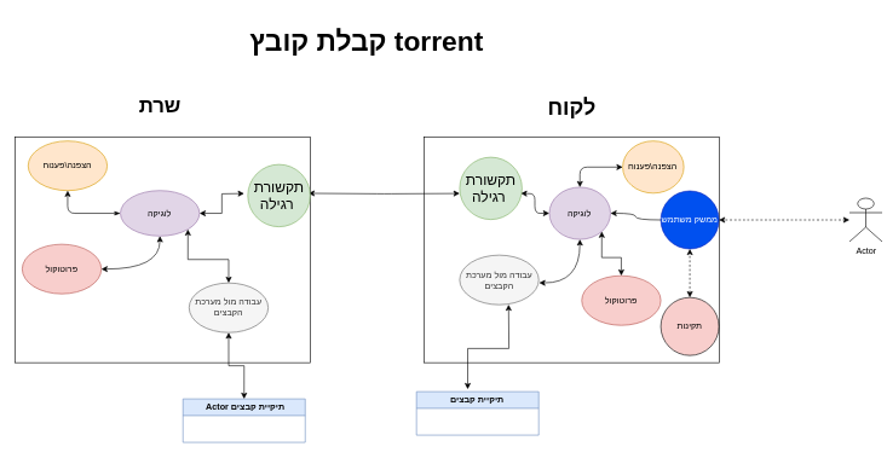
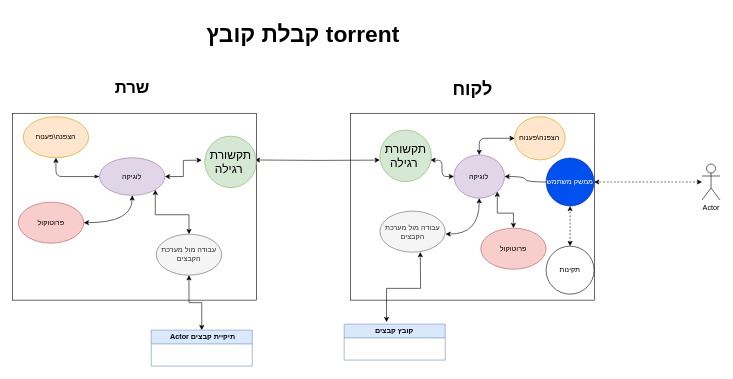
  <mxCell id="0" />
  <mxCell id="1" parent="0" />
  <mxCell id="2" value="" style="rounded=0;whiteSpace=wrap;html=1;container=0;" parent="1" vertex="1"><mxGeometry x="583.87" y="188.4" width="406.78" height="311.6" as="geometry" /></mxCell>
  <mxCell id="3" value="&lt;h1 style=&quot;font-size: 38px;&quot;&gt;קבלת קובץ torrent&amp;nbsp;&lt;/h1&gt;" style="text;html=1;strokeColor=none;fillColor=none;spacing=5;spacingTop=-20;whiteSpace=wrap;overflow=hidden;rounded=0;fontSize=38;align=center;" parent="1" vertex="1"><mxGeometry x="150" y="20" width="720" height="60" as="geometry" /></mxCell>
  <mxCell id="4" style="edgeStyle=orthogonalEdgeStyle;orthogonalLoop=1;jettySize=auto;html=1;entryX=1.044;entryY=0.472;entryDx=0;entryDy=0;entryPerimeter=0;startArrow=classic;startFill=1;rounded=1;" parent="1" edge="1"><mxGeometry relative="1" as="geometry"><mxPoint x="424.306" y="266.285" as="targetPoint" /><mxPoint x="632.81" y="266.5" as="sourcePoint" /></mxGeometry></mxCell>
- <mxCell id="5" value="תיקיית קבצים" style="swimlane;whiteSpace=wrap;html=1;fillColor=#dae8fc;strokeColor=#6c8ebf;" parent="1" vertex="1"><mxGeometry x="573.269" y="539.999" width="168.493" height="59.951" as="geometry" /></mxCell>
+ <mxCell id="5" value="קובץ קבצים" style="swimlane;whiteSpace=wrap;html=1;fillColor=#dae8fc;strokeColor=#6c8ebf;" parent="1" vertex="1"><mxGeometry x="573.269" y="539.999" width="168.493" height="59.951" as="geometry" /></mxCell>
  <mxCell id="6" value="לוגיקה" style="ellipse;whiteSpace=wrap;html=1;fillColor=#e1d5e7;strokeColor=#9673a6;" parent="1" vertex="1"><mxGeometry x="756.369" y="257.89" width="84.247" height="71.941" as="geometry" /></mxCell>
  <mxCell id="7" style="edgeStyle=orthogonalEdgeStyle;orthogonalLoop=1;jettySize=auto;html=1;startArrow=classic;startFill=1;endArrow=classic;endFill=1;curved=1;" parent="1" target="6" edge="1"><mxGeometry relative="1" as="geometry"><mxPoint x="742.302" y="389.8" as="sourcePoint" /></mxGeometry></mxCell>
  <mxCell id="8" style="edgeStyle=orthogonalEdgeStyle;orthogonalLoop=1;jettySize=auto;html=1;entryX=0.5;entryY=0;entryDx=0;entryDy=0;startArrow=classic;startFill=1;rounded=1;" parent="1" source="9" target="6" edge="1"><mxGeometry relative="1" as="geometry" /></mxCell>
  <mxCell id="9" value="הצפנה\פענוח" style="ellipse;whiteSpace=wrap;html=1;fillColor=#ffe6cc;strokeColor=#d79b00;" parent="1" vertex="1"><mxGeometry x="857.467" y="194.099" width="84.247" height="71.941" as="geometry" /></mxCell>
  <mxCell id="10" style="edgeStyle=orthogonalEdgeStyle;rounded=1;orthogonalLoop=1;jettySize=auto;html=1;entryX=1;entryY=0.5;entryDx=0;entryDy=0;startArrow=classic;startFill=1;" parent="1" source="6" edge="1"><mxGeometry relative="1" as="geometry"><mxPoint x="717.056" y="266.425" as="targetPoint" /></mxGeometry></mxCell>
  <mxCell id="11" style="edgeStyle=orthogonalEdgeStyle;rounded=0;orthogonalLoop=1;jettySize=auto;html=1;entryX=0.419;entryY=-0.057;entryDx=0;entryDy=0;entryPerimeter=0;endArrow=classic;endFill=1;startArrow=classic;startFill=1;" parent="1" target="5" edge="1"><mxGeometry relative="1" as="geometry"><mxPoint x="700.2" y="419.753" as="sourcePoint" /></mxGeometry></mxCell>
  <mxCell id="12" value="&lt;h1 style=&quot;font-size: 30px;&quot;&gt;לקוח&lt;/h1&gt;" style="text;html=1;strokeColor=none;fillColor=none;spacing=5;spacingTop=-20;whiteSpace=wrap;overflow=hidden;rounded=0;fontSize=30;align=center;" parent="1" vertex="1"><mxGeometry x="632.808" y="120.003" width="308.904" height="59.951" as="geometry" /></mxCell>
  <mxCell id="13" style="edgeStyle=orthogonalEdgeStyle;orthogonalLoop=1;jettySize=auto;html=1;curved=1;" parent="1" source="14" target="6" edge="1"><mxGeometry relative="1" as="geometry" /></mxCell>
  <mxCell id="14" value="ממשק משתמש" style="ellipse;whiteSpace=wrap;html=1;aspect=fixed;fillColor=#0050ef;fontColor=#ffffff;strokeColor=#001DBC;" parent="1" vertex="1"><mxGeometry x="910" y="263" width="80" height="80" as="geometry" /></mxCell>
  <mxCell id="15" style="edgeStyle=orthogonalEdgeStyle;orthogonalLoop=1;jettySize=auto;html=1;curved=1;startArrow=classic;startFill=1;dashed=1;" parent="1" source="16" target="14" edge="1"><mxGeometry relative="1" as="geometry" /></mxCell>
- <mxCell id="16" value="Actor" style="shape=umlActor;verticalLabelPosition=bottom;verticalAlign=top;html=1;outlineConnect=0;" parent="1" vertex="1"><mxGeometry x="1170" y="273" width="45" height="60" as="geometry" /></mxCell>
+ <mxCell id="16" value="Actor" style="shape=umlActor;verticalLabelPosition=bottom;verticalAlign=top;html=1;outlineConnect=0;" parent="1" vertex="1"><mxGeometry x="1170" y="273" width="30" height="60" as="geometry" /></mxCell>
  <mxCell id="17" value="" style="rounded=0;whiteSpace=wrap;html=1;container=0;" parent="1" vertex="1"><mxGeometry x="20" y="188.4" width="406.78" height="311.6" as="geometry" /></mxCell>
  <mxCell id="18" value="&lt;h1 style=&quot;font-size: 28px;&quot;&gt;שרת&lt;/h1&gt;" style="text;html=1;strokeColor=none;fillColor=none;spacing=5;spacingTop=-20;whiteSpace=wrap;overflow=hidden;rounded=0;fontSize=28;align=center;container=0;" parent="1" vertex="1"><mxGeometry x="20" y="120" width="399.512" height="57.0" as="geometry" /></mxCell>
  <mxCell id="19" style="edgeStyle=orthogonalEdgeStyle;rounded=0;orthogonalLoop=1;jettySize=auto;html=1;startArrow=classic;startFill=1;" parent="1" source="20" edge="1"><mxGeometry relative="1" as="geometry"><mxPoint x="335.76" y="266.5" as="targetPoint" /></mxGeometry></mxCell>
  <mxCell id="20" value="לוגיקה" style="ellipse;whiteSpace=wrap;html=1;fillColor=#e1d5e7;strokeColor=#9673a6;container=0;" parent="1" vertex="1"><mxGeometry x="165.277" y="262.5" width="108.958" height="62.7" as="geometry" /></mxCell>
  <mxCell id="21" style="edgeStyle=orthogonalEdgeStyle;orthogonalLoop=1;jettySize=auto;html=1;curved=1;startArrow=classic;startFill=1;" parent="1" source="22" target="20" edge="1"><mxGeometry relative="1" as="geometry" /></mxCell>
  <mxCell id="22" value="פרוטוקול" style="ellipse;whiteSpace=wrap;html=1;fillColor=#f8cecc;strokeColor=#b85450;container=0;" parent="1" vertex="1"><mxGeometry x="30" y="336.6" width="108.958" height="68.4" as="geometry" /></mxCell>
  <mxCell id="23" value="הצפנה\פענוח" style="ellipse;whiteSpace=wrap;html=1;fillColor=#ffe6cc;strokeColor=#d79b00;container=0;" parent="1" vertex="1"><mxGeometry x="38.16" y="194.1" width="108.958" height="68.4" as="geometry" /></mxCell>
  <mxCell id="24" style="edgeStyle=orthogonalEdgeStyle;rounded=1;orthogonalLoop=1;jettySize=auto;html=1;entryX=0.5;entryY=1;entryDx=0;entryDy=0;startArrow=classicThin;startFill=1;" parent="1" source="20" target="23" edge="1"><mxGeometry relative="1" as="geometry" /></mxCell>
  <mxCell id="25" style="edgeStyle=orthogonalEdgeStyle;rounded=0;orthogonalLoop=1;jettySize=auto;html=1;entryX=1;entryY=1;entryDx=0;entryDy=0;startArrow=classic;startFill=1;" parent="1" source="27" target="20" edge="1"><mxGeometry relative="1" as="geometry" /></mxCell>
  <mxCell id="26" style="edgeStyle=orthogonalEdgeStyle;rounded=0;orthogonalLoop=1;jettySize=auto;html=1;entryX=0.5;entryY=0;entryDx=0;entryDy=0;startArrow=classic;startFill=1;" parent="1" source="27" target="31" edge="1"><mxGeometry relative="1" as="geometry" /></mxCell>
  <mxCell id="27" value="עבודה מול מערכת הקבצים" style="ellipse;whiteSpace=wrap;html=1;fillColor=#f5f5f5;fontColor=#333333;strokeColor=#666666;container=0;" parent="1" vertex="1"><mxGeometry x="259.996" y="390" width="108.958" height="68.4" as="geometry" /></mxCell>
  <mxCell id="28" style="edgeStyle=orthogonalEdgeStyle;rounded=0;orthogonalLoop=1;jettySize=auto;html=1;entryX=1;entryY=1;entryDx=0;entryDy=0;startArrow=classic;startFill=1;" edge="1" parent="1" source="29" target="6"><mxGeometry relative="1" as="geometry" /></mxCell>
  <mxCell id="29" value="פרוטוקול" style="ellipse;whiteSpace=wrap;html=1;fillColor=#f8cecc;strokeColor=#b85450;container=0;" parent="1" vertex="1"><mxGeometry x="801.04" y="380" width="108.958" height="68.4" as="geometry" /></mxCell>
  <mxCell id="30" value="עבודה מול מערכת הקבצים" style="ellipse;whiteSpace=wrap;html=1;fillColor=#f5f5f5;fontColor=#333333;strokeColor=#666666;container=0;" parent="1" vertex="1"><mxGeometry x="632.806" y="351.6" width="108.958" height="68.4" as="geometry" /></mxCell>
  <mxCell id="31" value="&amp;nbsp;Actor תיקיית קבצים" style="swimlane;whiteSpace=wrap;html=1;fillColor=#dae8fc;strokeColor=#6c8ebf;startSize=23;" parent="1" vertex="1"><mxGeometry x="251.509" y="549.999" width="168.493" height="59.951" as="geometry" /></mxCell>
  <mxCell id="32" style="edgeStyle=orthogonalEdgeStyle;rounded=0;orthogonalLoop=1;jettySize=auto;html=1;startArrow=classic;startFill=1;dashed=1;" edge="1" parent="1" source="33" target="14"><mxGeometry relative="1" as="geometry" /></mxCell>
- <mxCell id="33" value="תקינות" style="ellipse;whiteSpace=wrap;html=1;aspect=fixed;fillColor=#f8cecc;" parent="1" vertex="1"><mxGeometry x="910" y="410" width="80" height="80" as="geometry" /></mxCell>
+ <mxCell id="33" value="תקינות" style="ellipse;whiteSpace=wrap;html=1;aspect=fixed;" parent="1" vertex="1"><mxGeometry x="910" y="410" width="80" height="80" as="geometry" /></mxCell>
  <mxCell id="34" value="&lt;font style=&quot;font-size: 20px;&quot;&gt;תקשורת רגילה&amp;nbsp;&lt;/font&gt;" style="ellipse;whiteSpace=wrap;html=1;aspect=fixed;fillColor=#d5e8d4;strokeColor=#82b366;" vertex="1" parent="1"><mxGeometry x="632.81" y="216.49" width="85.91" height="85.91" as="geometry" /></mxCell>
  <mxCell id="35" value="&lt;font style=&quot;font-size: 20px;&quot;&gt;תקשורת רגילה&amp;nbsp;&lt;/font&gt;" style="ellipse;whiteSpace=wrap;html=1;aspect=fixed;fillColor=#d5e8d4;strokeColor=#82b366;" vertex="1" parent="1"><mxGeometry x="340.87" y="226.49" width="85.91" height="85.91" as="geometry" /></mxCell>
